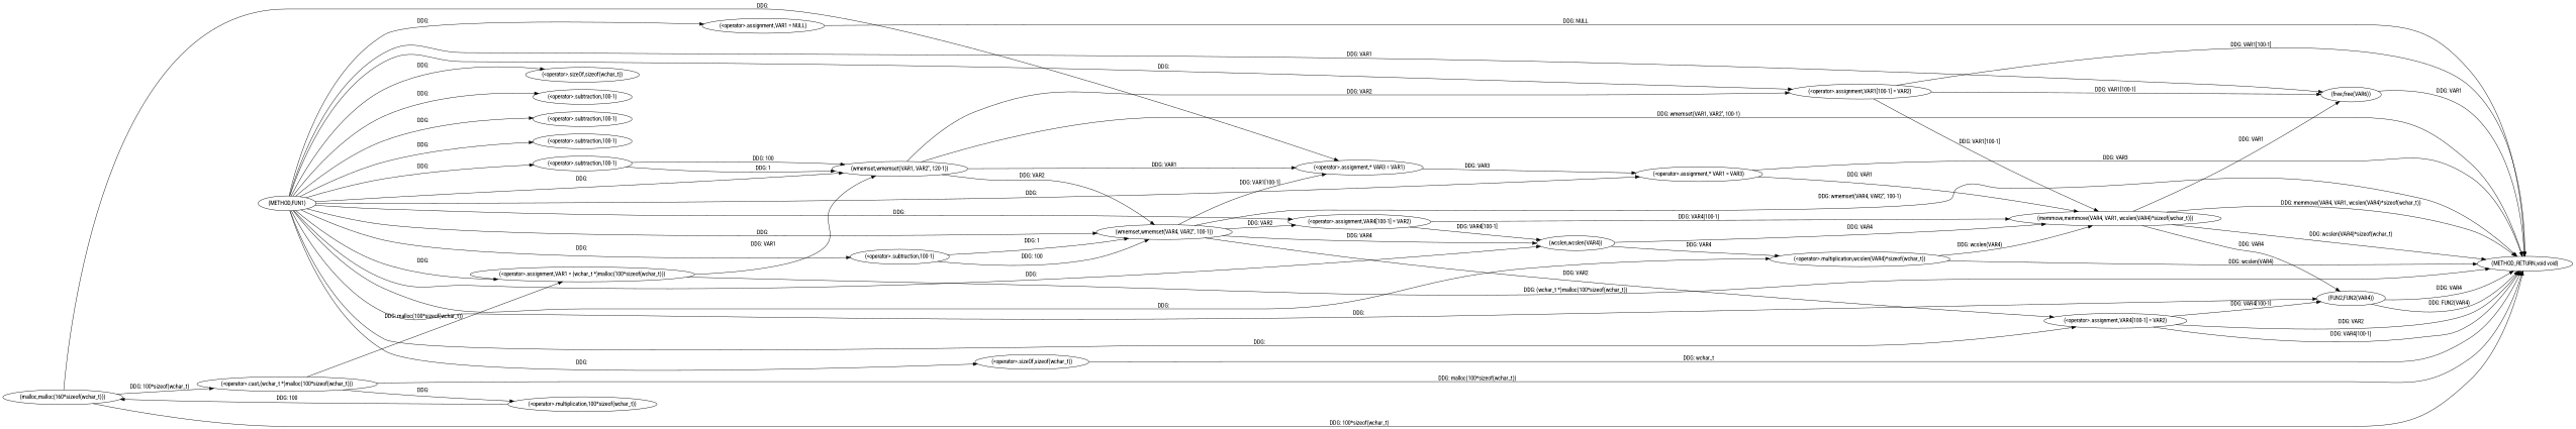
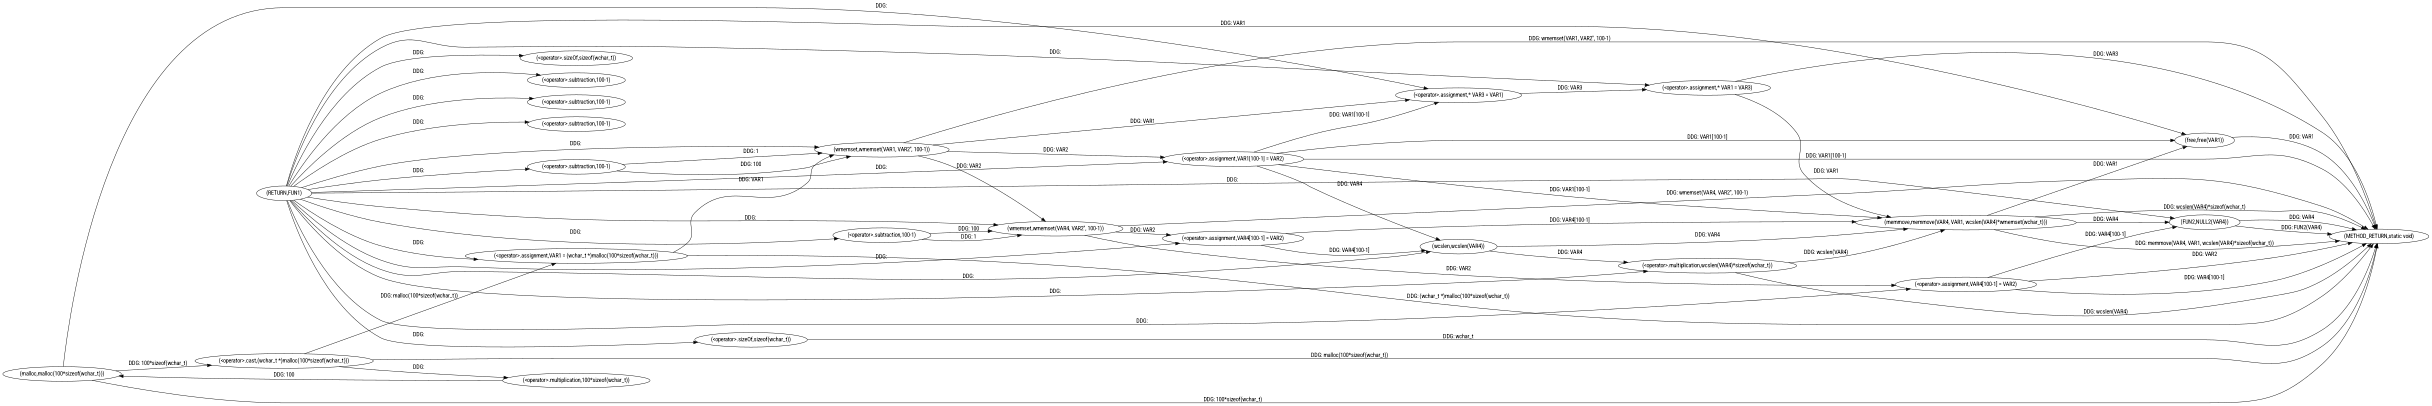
  digraph {
    fontname="Roboto Condensed"
    rankdir=LR
    node [fontname="Roboto Condensed"]
    edge [fontname="Roboto Condensed"]
-   n1 [label="(METHOD,FUN1)"]
-   n2 [label="(<operator>.assignment,VAR1 = NULL)"]
+   n1 [label="(RETURN,FUN1)"]
    n3 [label="(<operator>.assignment,VAR1 = (wchar_t *)malloc(100*sizeof(wchar_t)))"]
    n4 [label="(<operator>.sizeOf,sizeof(wchar_t))"]
-   n5 [label="(wmemset,wmemset(VAR1, VAR2'', 120-1))"]
+   n5 [label="(wmemset,wmemset(VAR1, VAR2'', 100-1))"]
    n6 [label="(<operator>.subtraction,100-1)"]
    n7 [label="(<operator>.assignment,VAR1[100-1] = VAR2)"]
    n8 [label="(<operator>.subtraction,100-1)"]
    n9 [label="(<operator>.assignment,* VAR1 = VAR3)"]
    n10 [label="(wmemset,wmemset(VAR4, VAR2'', 100-1))"]
    n11 [label="(<operator>.subtraction,100-1)"]
    n12 [label="(<operator>.assignment,VAR4[100-1] = VAR2)"]
    n13 [label="(<operator>.subtraction,100-1)"]
    n14 [label="(<operator>.multiplication,wcslen(VAR4)*sizeof(wchar_t))"]
    n15 [label="(wcslen,wcslen(VAR4))"]
    n16 [label="(<operator>.sizeOf,sizeof(wchar_t))"]
    n17 [label="(<operator>.assignment,VAR4[100-1] = VAR2)"]
    n18 [label="(<operator>.subtraction,100-1)"]
-   n19 [label="(FUN2,FUN2(VAR4))"]
-   n20 [label="(free,free(VAR6))"]
-   n21 [label="(METHOD_RETURN,void void)"]
+   n19 [label="(FUN2,NULL2(VAR4))"]
+   n20 [label="(free,free(VAR1))"]
+   n21 [label="(METHOD_RETURN,static void)"]
    n22 [label="(<operator>.multiplication,100*sizeof(wchar_t))"]
-   n23 [label="(malloc,malloc(160*sizeof(wchar_t)))"]
+   n23 [label="(malloc,malloc(100*sizeof(wchar_t)))"]
    n24 [label="(<operator>.assignment,* VAR3 = VAR1)"]
-   n25 [label="(memmove,memmove(VAR4, VAR1, wcslen(VAR4)*sizeof(wchar_t)))"]
+   n25 [label="(memmove,memmove(VAR4, VAR1, wcslen(VAR4)*wmemset(wchar_t)))"]
    n26 [label="(<operator>.cast,(wchar_t *)malloc(100*sizeof(wchar_t)))"]
-   n1 -> n2 [label="DDG: "]
    n1 -> n3 [label="DDG: "]
    n1 -> n4 [label="DDG: "]
    n1 -> n5 [label="DDG: "]
    n1 -> n6 [label="DDG: "]
    n1 -> n7 [label="DDG: "]
    n1 -> n8 [label="DDG: "]
    n1 -> n9 [label="DDG: "]
    n1 -> n10 [label="DDG: "]
    n1 -> n11 [label="DDG: "]
    n1 -> n12 [label="DDG: "]
    n1 -> n13 [label="DDG: "]
    n1 -> n14 [label="DDG: "]
    n1 -> n15 [label="DDG: "]
    n1 -> n16 [label="DDG: "]
    n1 -> n17 [label="DDG: "]
    n1 -> n18 [label="DDG: "]
    n1 -> n19 [label="DDG: "]
    n1 -> n20 [label="DDG: VAR1"]
-   n2 -> n21 [label="DDG: NULL"]
    n3 -> n5 [label="DDG: VAR1"]
    n3 -> n21 [label="DDG: (wchar_t *)malloc(100*sizeof(wchar_t))"]
    n5 -> n7 [label="DDG: VAR2"]
    n5 -> n10 [label="DDG: VAR2"]
    n5 -> n21 [label="DDG: wmemset(VAR1, VAR2'', 100-1)"]
    n5 -> n24 [label="DDG: VAR1"]
    n6 -> n5 [label="DDG: 100"]
    n6 -> n5 [label="DDG: 1"]
    n7 -> n20 [label="DDG: VAR1[100-1]"]
    n7 -> n21 [label="DDG: VAR1[100-1]"]
-   n10 -> n24 [label="DDG: VAR1[100-1]"]
+   n7 -> n24 [label="DDG: VAR1[100-1]"]
    n7 -> n25 [label="DDG: VAR1[100-1]"]
    n9 -> n21 [label="DDG: VAR3"]
    n9 -> n25 [label="DDG: VAR1"]
    n10 -> n12 [label="DDG: VAR2"]
-   n10 -> n15 [label="DDG: VAR4"]
+   n7 -> n15 [label="DDG: VAR4"]
    n10 -> n17 [label="DDG: VAR2"]
    n10 -> n21 [label="DDG: wmemset(VAR4, VAR2'', 100-1)"]
    n11 -> n10 [label="DDG: 100"]
    n11 -> n10 [label="DDG: 1"]
    n12 -> n15 [label="DDG: VAR4[100-1]"]
    n12 -> n25 [label="DDG: VAR4[100-1]"]
    n14 -> n21 [label="DDG: wcslen(VAR4)"]
    n14 -> n25 [label="DDG: wcslen(VAR4)"]
    n15 -> n14 [label="DDG: VAR4"]
    n15 -> n25 [label="DDG: VAR4"]
    n16 -> n21 [label="DDG: wchar_t"]
    n17 -> n19 [label="DDG: VAR4[100-1]"]
    n17 -> n21 [label="DDG: VAR2"]
    n17 -> n21 [label="DDG: VAR4[100-1]"]
    n19 -> n21 [label="DDG: VAR4"]
    n19 -> n21 [label="DDG: FUN2(VAR4)"]
    n20 -> n21 [label="DDG: VAR1"]
    n22 -> n23 [label="DDG: 100"]
    n23 -> n21 [label="DDG: 100*sizeof(wchar_t)"]
    n23 -> n24 [label="DDG: "]
    n23 -> n26 [label="DDG: 100*sizeof(wchar_t)"]
    n24 -> n9 [label="DDG: VAR3"]
    n25 -> n19 [label="DDG: VAR4"]
    n25 -> n20 [label="DDG: VAR1"]
    n25 -> n21 [label="DDG: memmove(VAR4, VAR1, wcslen(VAR4)*sizeof(wchar_t))"]
    n25 -> n21 [label="DDG: wcslen(VAR4)*sizeof(wchar_t)"]
    n26 -> n3 [label="DDG: malloc(100*sizeof(wchar_t))"]
    n26 -> n21 [label="DDG: malloc(100*sizeof(wchar_t))"]
    n26 -> n22 [label="DDG: "]
  }
